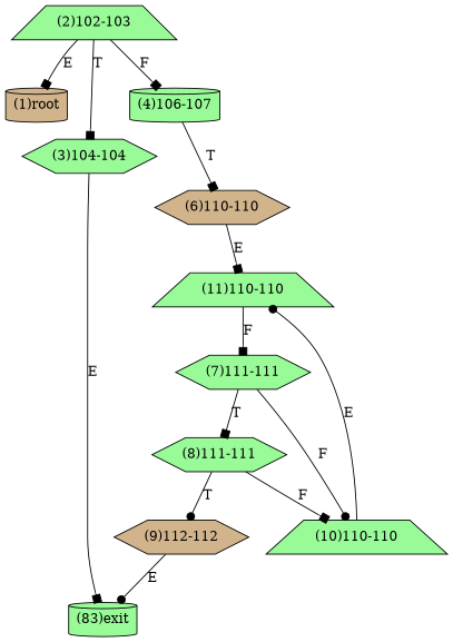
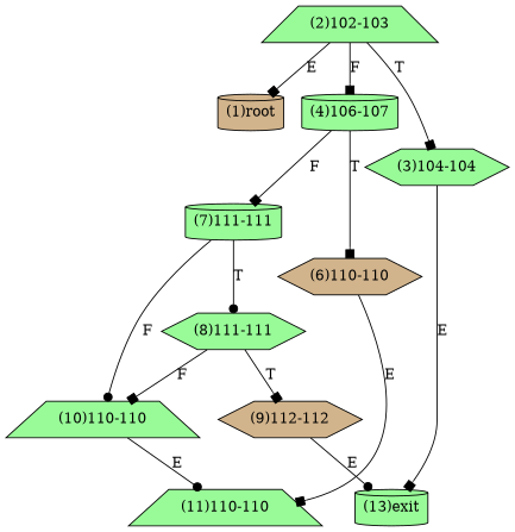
  digraph {
    node [fillcolor=palegreen shape=cylinder style=filled]
    edge [arrowhead=box]
    n1 [fillcolor=tan label="(1)root"]
    n2 [label="(2)102-103" shape=trapezium]
    n3 [label="(3)104-104" shape=hexagon]
    n4 [label="(4)106-107"]
-   n5 [label="(83)exit"]
+   n5 [label="(13)exit"]
    n6 [fillcolor=tan label="(6)110-110" shape=hexagon]
    n7 [label="(11)110-110" shape=trapezium]
-   n8 [label="(7)111-111" shape=hexagon]
+   n8 [label="(7)111-111"]
    n9 [label="(8)111-111" shape=hexagon]
    n10 [label="(10)110-110" shape=trapezium]
    n11 [fillcolor=tan label="(9)112-112" shape=hexagon]
    n2 -> n1 [label=E]
    n2 -> n3 [label=T]
    n2 -> n4 [label=F]
    n3 -> n5 [label=E]
    n4 -> n6 [label=T]
    n6 -> n7 [label=E]
-   n7 -> n8 [label=F]
-   n8 -> n9 [label=T]
+   n4 -> n8 [label=F]
+   n8 -> n9 [arrowhead=dot label=T]
    n8 -> n10 [arrowhead=dot label=F]
    n9 -> n10 [label=F]
-   n9 -> n11 [arrowhead=dot label=T]
+   n9 -> n11 [label=T]
    n10 -> n7 [arrowhead=dot label=E]
    n11 -> n5 [arrowhead=dot label=E]
  }
